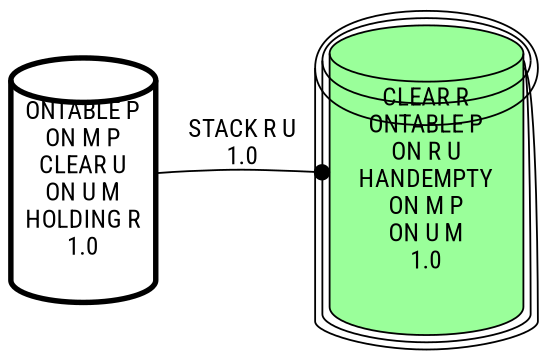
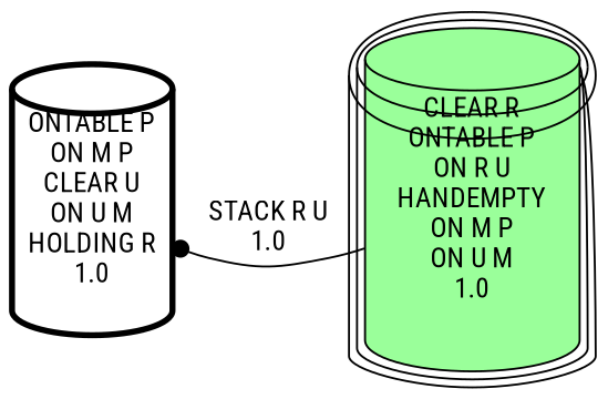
  digraph {
    rankdir=LR
    fontname="Roboto Condensed"
    node [shape=cylinder color=black fontname="Roboto Condensed"]
    "ONTABLE P\nON M P\nCLEAR U\nON U M\nHOLDING R\n1.0\n" [penwidth=3]
    "CLEAR R\nONTABLE P\nON R U\nHANDEMPTY\nON M P\nON U M\n1.0\n" [fillcolor=palegreen1 peripheries=3 style=filled]
-   "ONTABLE P\nON M P\nCLEAR U\nON U M\nHOLDING R\n1.0\n" -> "CLEAR R\nONTABLE P\nON R U\nHANDEMPTY\nON M P\nON U M\n1.0\n" [label="STACK R U\n1.0\n" color=black arrowhead=dot fontname="Roboto Condensed"]
+   "CLEAR R\nONTABLE P\nON R U\nHANDEMPTY\nON M P\nON U M\n1.0\n" -> "ONTABLE P\nON M P\nCLEAR U\nON U M\nHOLDING R\n1.0\n" [label="STACK R U\n1.0\n" color=black arrowhead=dot fontname="Roboto Condensed"]
  }
